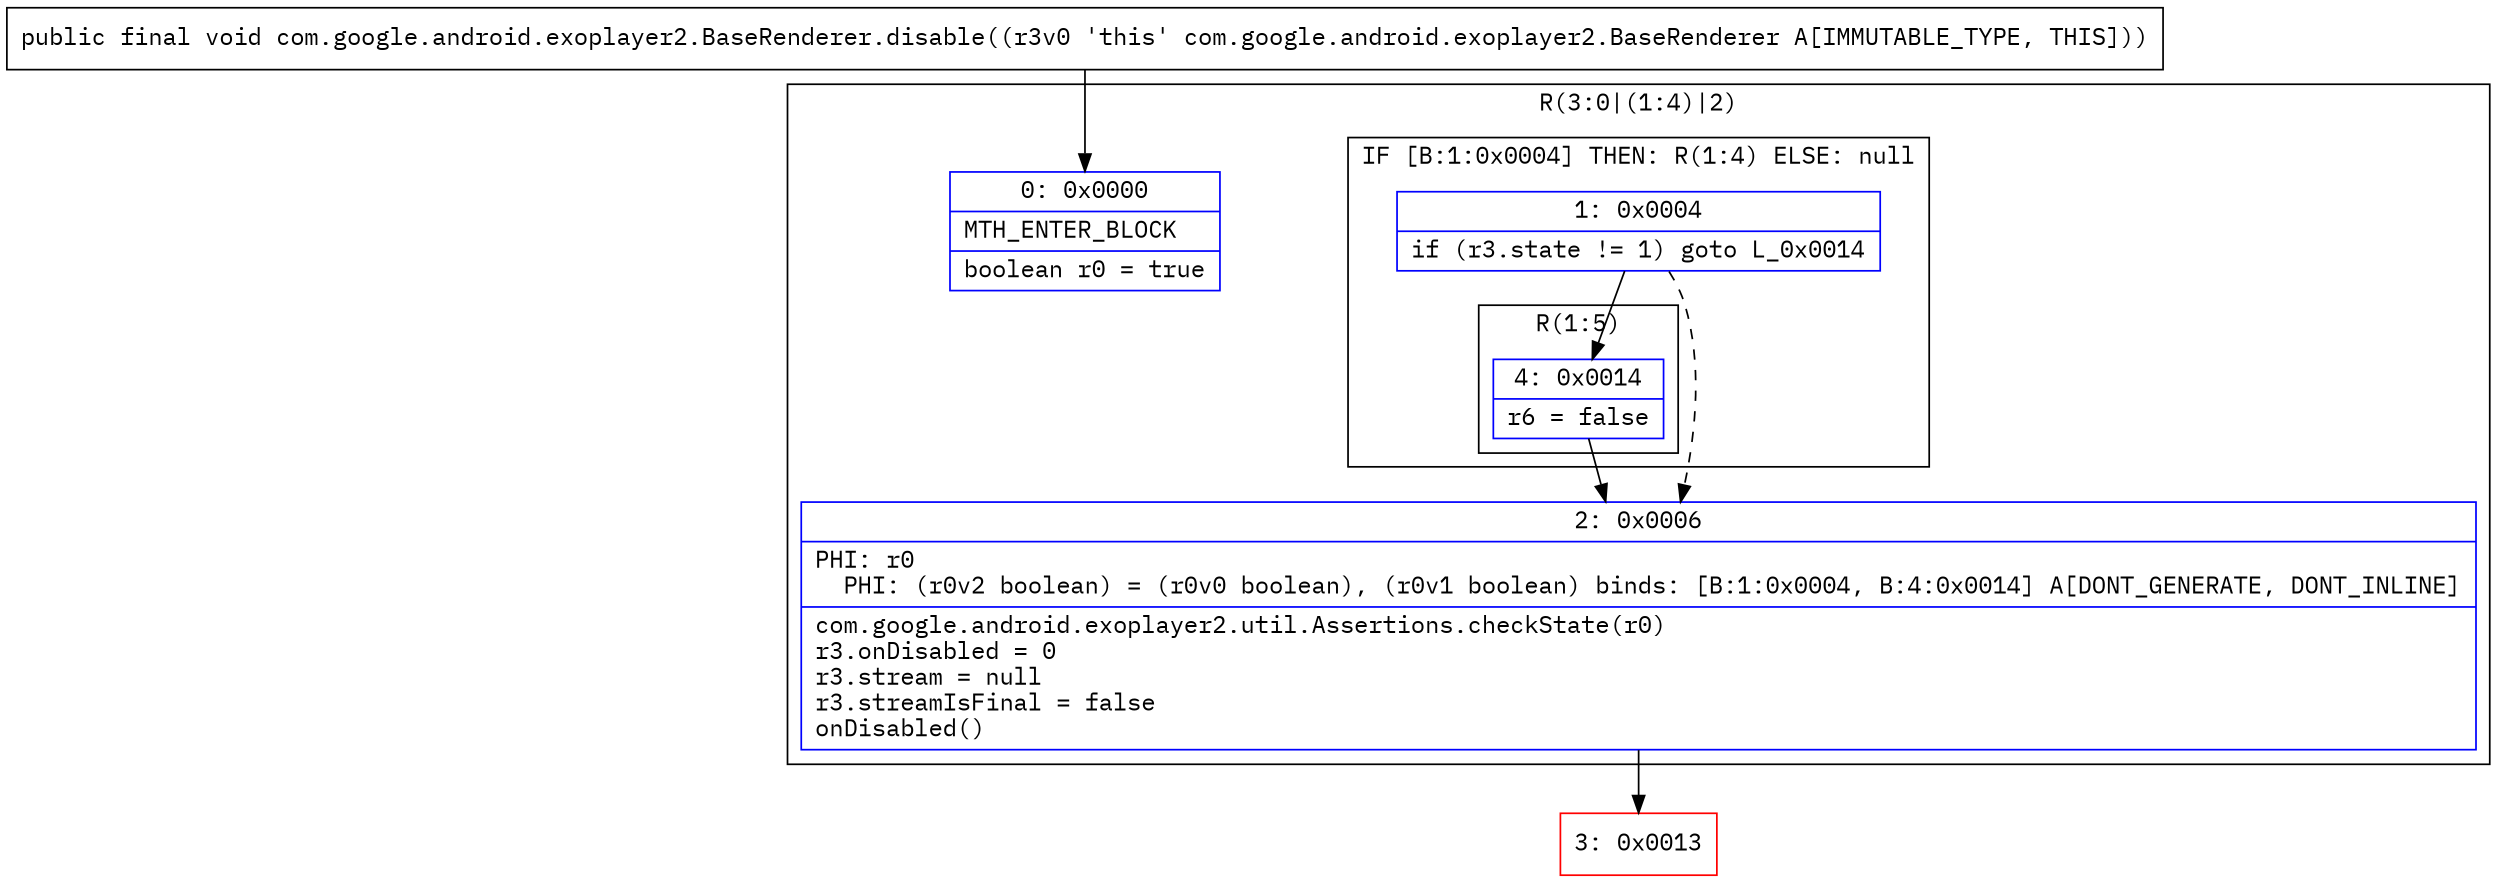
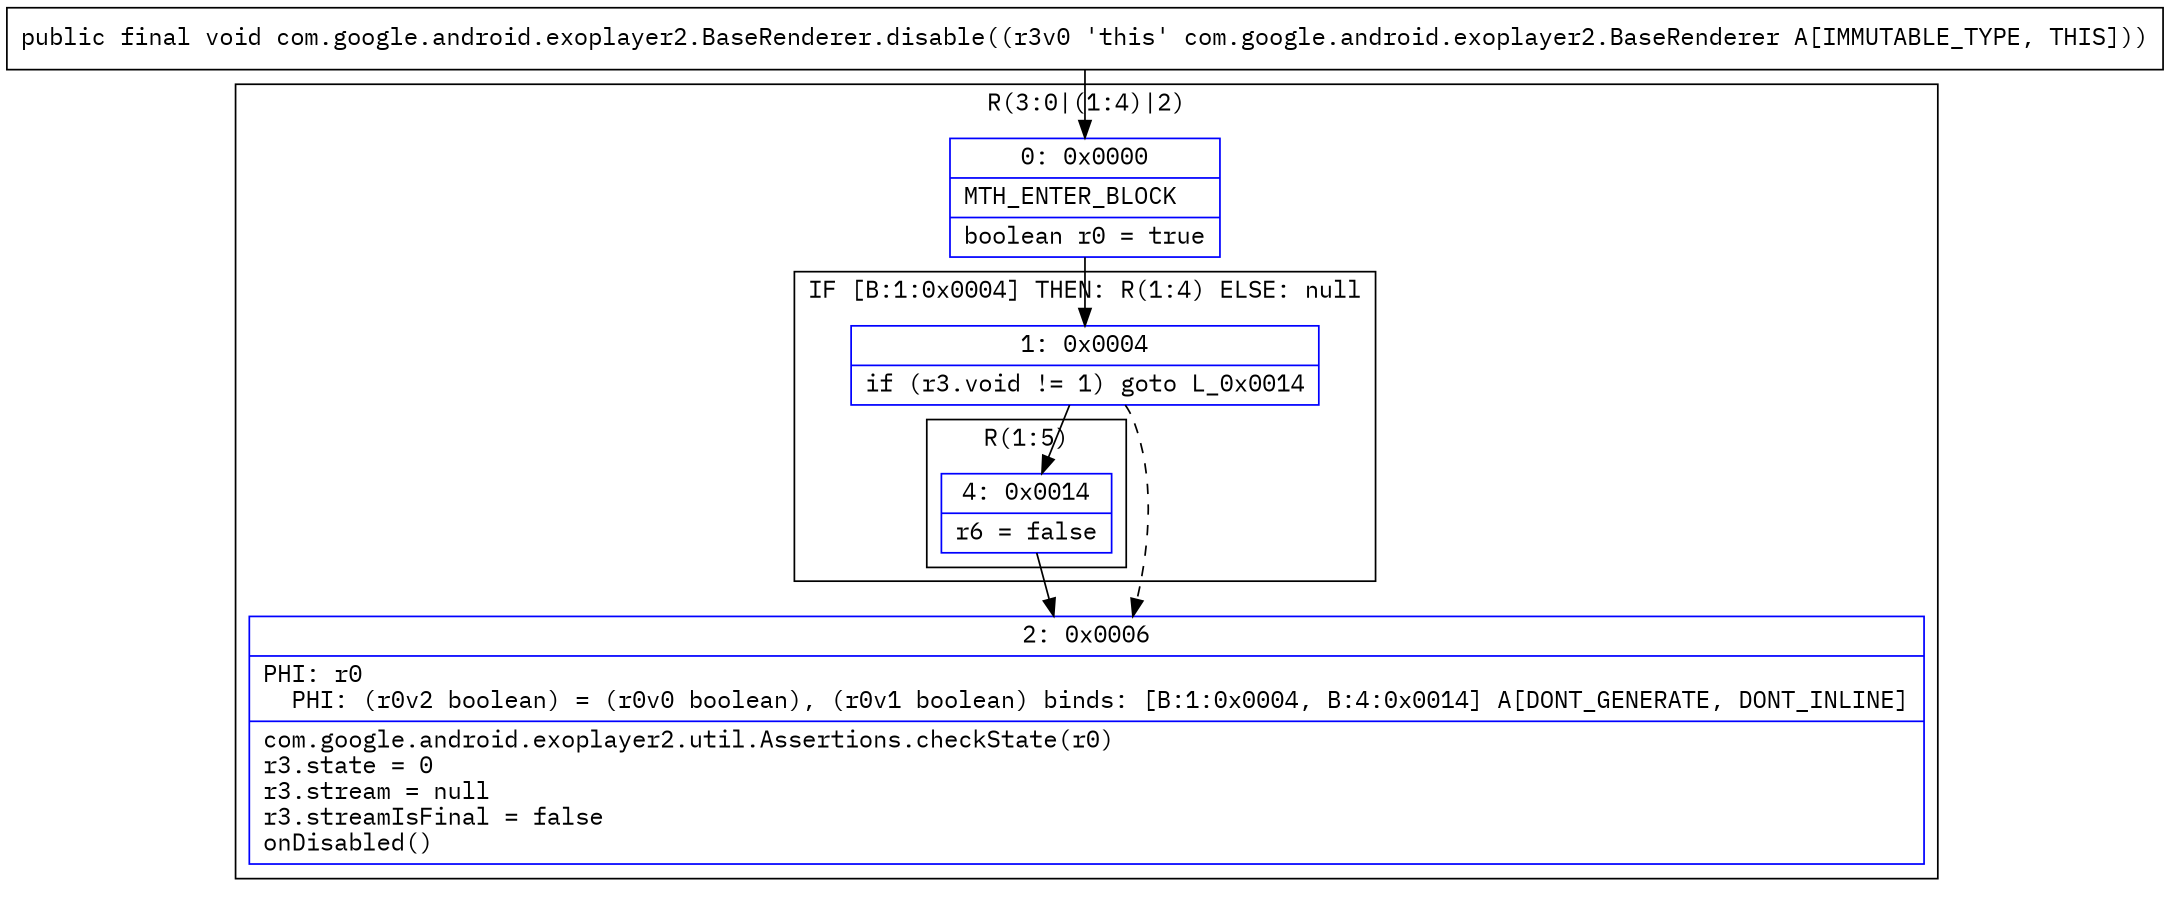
  digraph {
    fontname="IBM Plex Mono"
    node [color=blue fontname="IBM Plex Mono" shape=record]
    edge [fontname="IBM Plex Mono"]
    n1 [label="{4\:\ 0x0014|r6 = false\l}"]
-   n2 [label="{1\:\ 0x0004|if (r3.state != 1) goto L_0x0014\l}"]
+   n2 [label="{1\:\ 0x0004|if (r3.void != 1) goto L_0x0014\l}"]
    n3 [label="{0\:\ 0x0000|MTH_ENTER_BLOCK\l|boolean r0 = true\l}"]
-   n4 [label="{2\:\ 0x0006|PHI: r0 \l  PHI: (r0v2 boolean) = (r0v0 boolean), (r0v1 boolean) binds: [B:1:0x0004, B:4:0x0014] A[DONT_GENERATE, DONT_INLINE]\l|com.google.android.exoplayer2.util.Assertions.checkState(r0)\lr3.onDisabled = 0\lr3.stream = null\lr3.streamIsFinal = false\lonDisabled()\l}"]
-   n5 [color=red label="{3\:\ 0x0013}"]
+   n4 [label="{2\:\ 0x0006|PHI: r0 \l  PHI: (r0v2 boolean) = (r0v0 boolean), (r0v1 boolean) binds: [B:1:0x0004, B:4:0x0014] A[DONT_GENERATE, DONT_INLINE]\l|com.google.android.exoplayer2.util.Assertions.checkState(r0)\lr3.state = 0\lr3.stream = null\lr3.streamIsFinal = false\lonDisabled()\l}"]
    n6 [label="{public final void com.google.android.exoplayer2.BaseRenderer.disable((r3v0 'this' com.google.android.exoplayer2.BaseRenderer A[IMMUTABLE_TYPE, THIS])) }" color=""]
    subgraph cluster_1 {
      label="R(3:0|(1:4)|2)"
      n3
      n4
      subgraph cluster_2 {
        label="IF [B:1:0x0004] THEN: R(1:4) ELSE: null"
        n2
        subgraph cluster_3 {
          label="R(1:5)"
          n1
        }
      }
    }
    n1 -> n4
    n2 -> n1
    n2 -> n4 [style=dashed]
-   n4 -> n5
+   n3 -> n2
    n6 -> n3
  }
